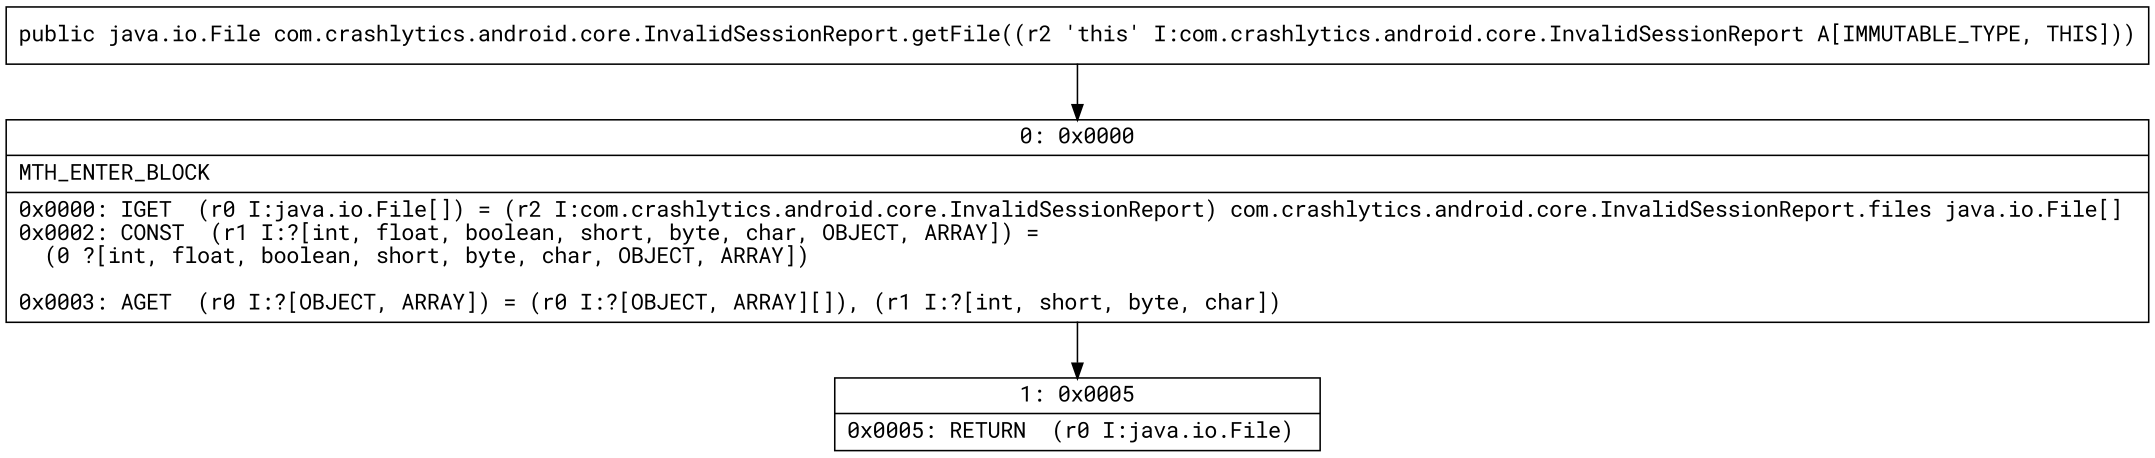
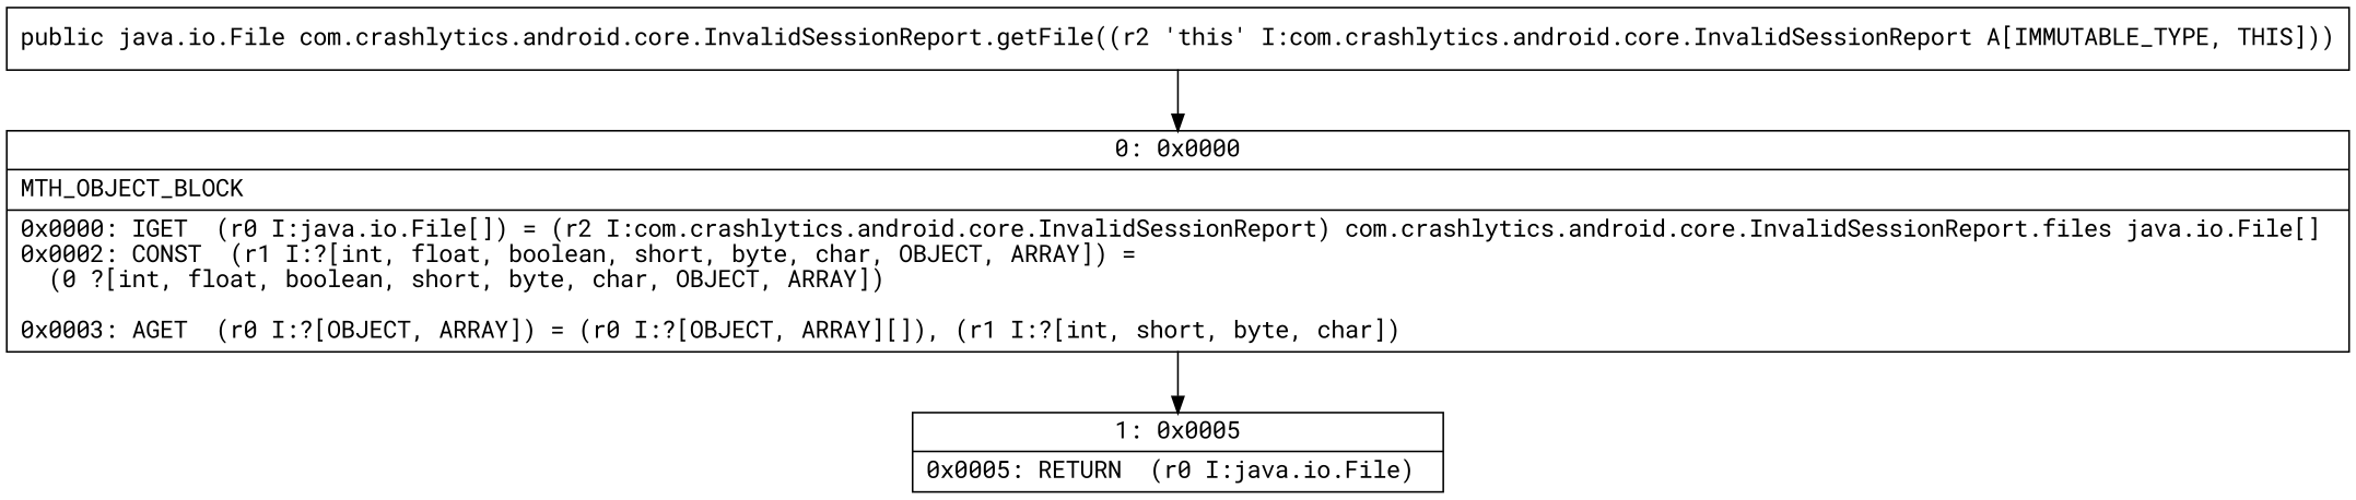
  digraph {
    fontname="Roboto Mono"
    node [shape=record fontname="Roboto Mono"]
    edge [fontname="Roboto Mono"]
-   n1 [label="{0\:\ 0x0000|MTH_ENTER_BLOCK\l|0x0000: IGET  (r0 I:java.io.File[]) = (r2 I:com.crashlytics.android.core.InvalidSessionReport) com.crashlytics.android.core.InvalidSessionReport.files java.io.File[] \l0x0002: CONST  (r1 I:?[int, float, boolean, short, byte, char, OBJECT, ARRAY]) = \l  (0 ?[int, float, boolean, short, byte, char, OBJECT, ARRAY])\l \l0x0003: AGET  (r0 I:?[OBJECT, ARRAY]) = (r0 I:?[OBJECT, ARRAY][]), (r1 I:?[int, short, byte, char]) \l}"]
+   n1 [label="{0\:\ 0x0000|MTH_OBJECT_BLOCK\l|0x0000: IGET  (r0 I:java.io.File[]) = (r2 I:com.crashlytics.android.core.InvalidSessionReport) com.crashlytics.android.core.InvalidSessionReport.files java.io.File[] \l0x0002: CONST  (r1 I:?[int, float, boolean, short, byte, char, OBJECT, ARRAY]) = \l  (0 ?[int, float, boolean, short, byte, char, OBJECT, ARRAY])\l \l0x0003: AGET  (r0 I:?[OBJECT, ARRAY]) = (r0 I:?[OBJECT, ARRAY][]), (r1 I:?[int, short, byte, char]) \l}"]
    n2 [label="{1\:\ 0x0005|0x0005: RETURN  (r0 I:java.io.File) \l}"]
    n3 [label="{public java.io.File com.crashlytics.android.core.InvalidSessionReport.getFile((r2 'this' I:com.crashlytics.android.core.InvalidSessionReport A[IMMUTABLE_TYPE, THIS])) }"]
    n1 -> n2
    n3 -> n1
  }
